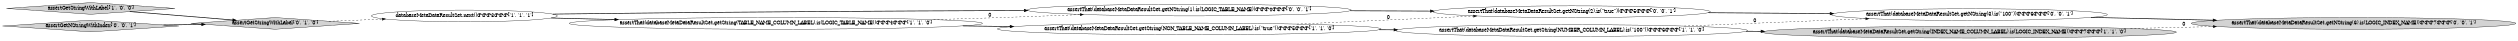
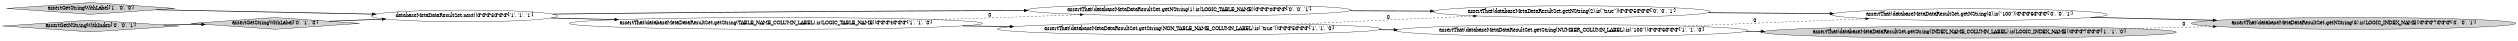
  digraph {
    rankdir=LR
    node [fillcolor=white shape=ellipse style=filled]
    edge [style=bold]
    n1 [label="assertThat(databaseMetaDataResultSet.getNString(2),is(\"true\"))@@@5@@@['0', '0', '1']"]
    n2 [label="assertThat(databaseMetaDataResultSet.getNString(3),is(\"100\"))@@@6@@@['0', '0', '1']"]
    n3 [fillcolor=lightgray label="assertThat(databaseMetaDataResultSet.getNString(6),is(LOGIC_INDEX_NAME))@@@7@@@['0', '0', '1']"]
    n4 [label="assertThat(databaseMetaDataResultSet.getNString(1),is(LOGIC_TABLE_NAME))@@@4@@@['0', '0', '1']"]
    n5 [fillcolor=lightgray label="assertGetStringWithLabel['1', '0', '0']" shape=diamond]
    n6 [label="databaseMetaDataResultSet.next()@@@3@@@['1', '1', '1']"]
    n7 [label="assertThat(databaseMetaDataResultSet.getString(TABLE_NAME_COLUMN_LABEL),is(LOGIC_TABLE_NAME))@@@4@@@['1', '1', '0']"]
    n8 [fillcolor=lightgray label="assertThat(databaseMetaDataResultSet.getString(INDEX_NAME_COLUMN_LABEL),is(LOGIC_INDEX_NAME))@@@7@@@['1', '1', '0']"]
    n9 [label="assertThat(databaseMetaDataResultSet.getString(NON_TABLE_NAME_COLUMN_LABEL),is(\"true\"))@@@5@@@['1', '1', '0']"]
    n10 [label="assertThat(databaseMetaDataResultSet.getString(NUMBER_COLUMN_LABEL),is(\"100\"))@@@6@@@['1', '1', '0']"]
    n11 [fillcolor=lightgray label="assertGetStringWithLabel['0', '1', '0']" shape=diamond]
    n12 [fillcolor=lightgray label="assertGetNStringWithIndex['0', '0', '1']" shape=diamond]
    n1 -> n2
    n2 -> n3
    n4 -> n1
-   n5 -> n11
+   n5 -> n6
    n6 -> n4
    n6 -> n7
    n7 -> n4 [label=0 style=dashed]
    n7 -> n9
    n8 -> n3 [label=0 style=dashed]
    n9 -> n1 [label=0 style=dashed]
    n9 -> n10
    n10 -> n2 [label=0 style=dashed]
    n10 -> n8
-   n11 -> n6 [style=dashed]
+   n11 -> n6
    n12 -> n11
  }
